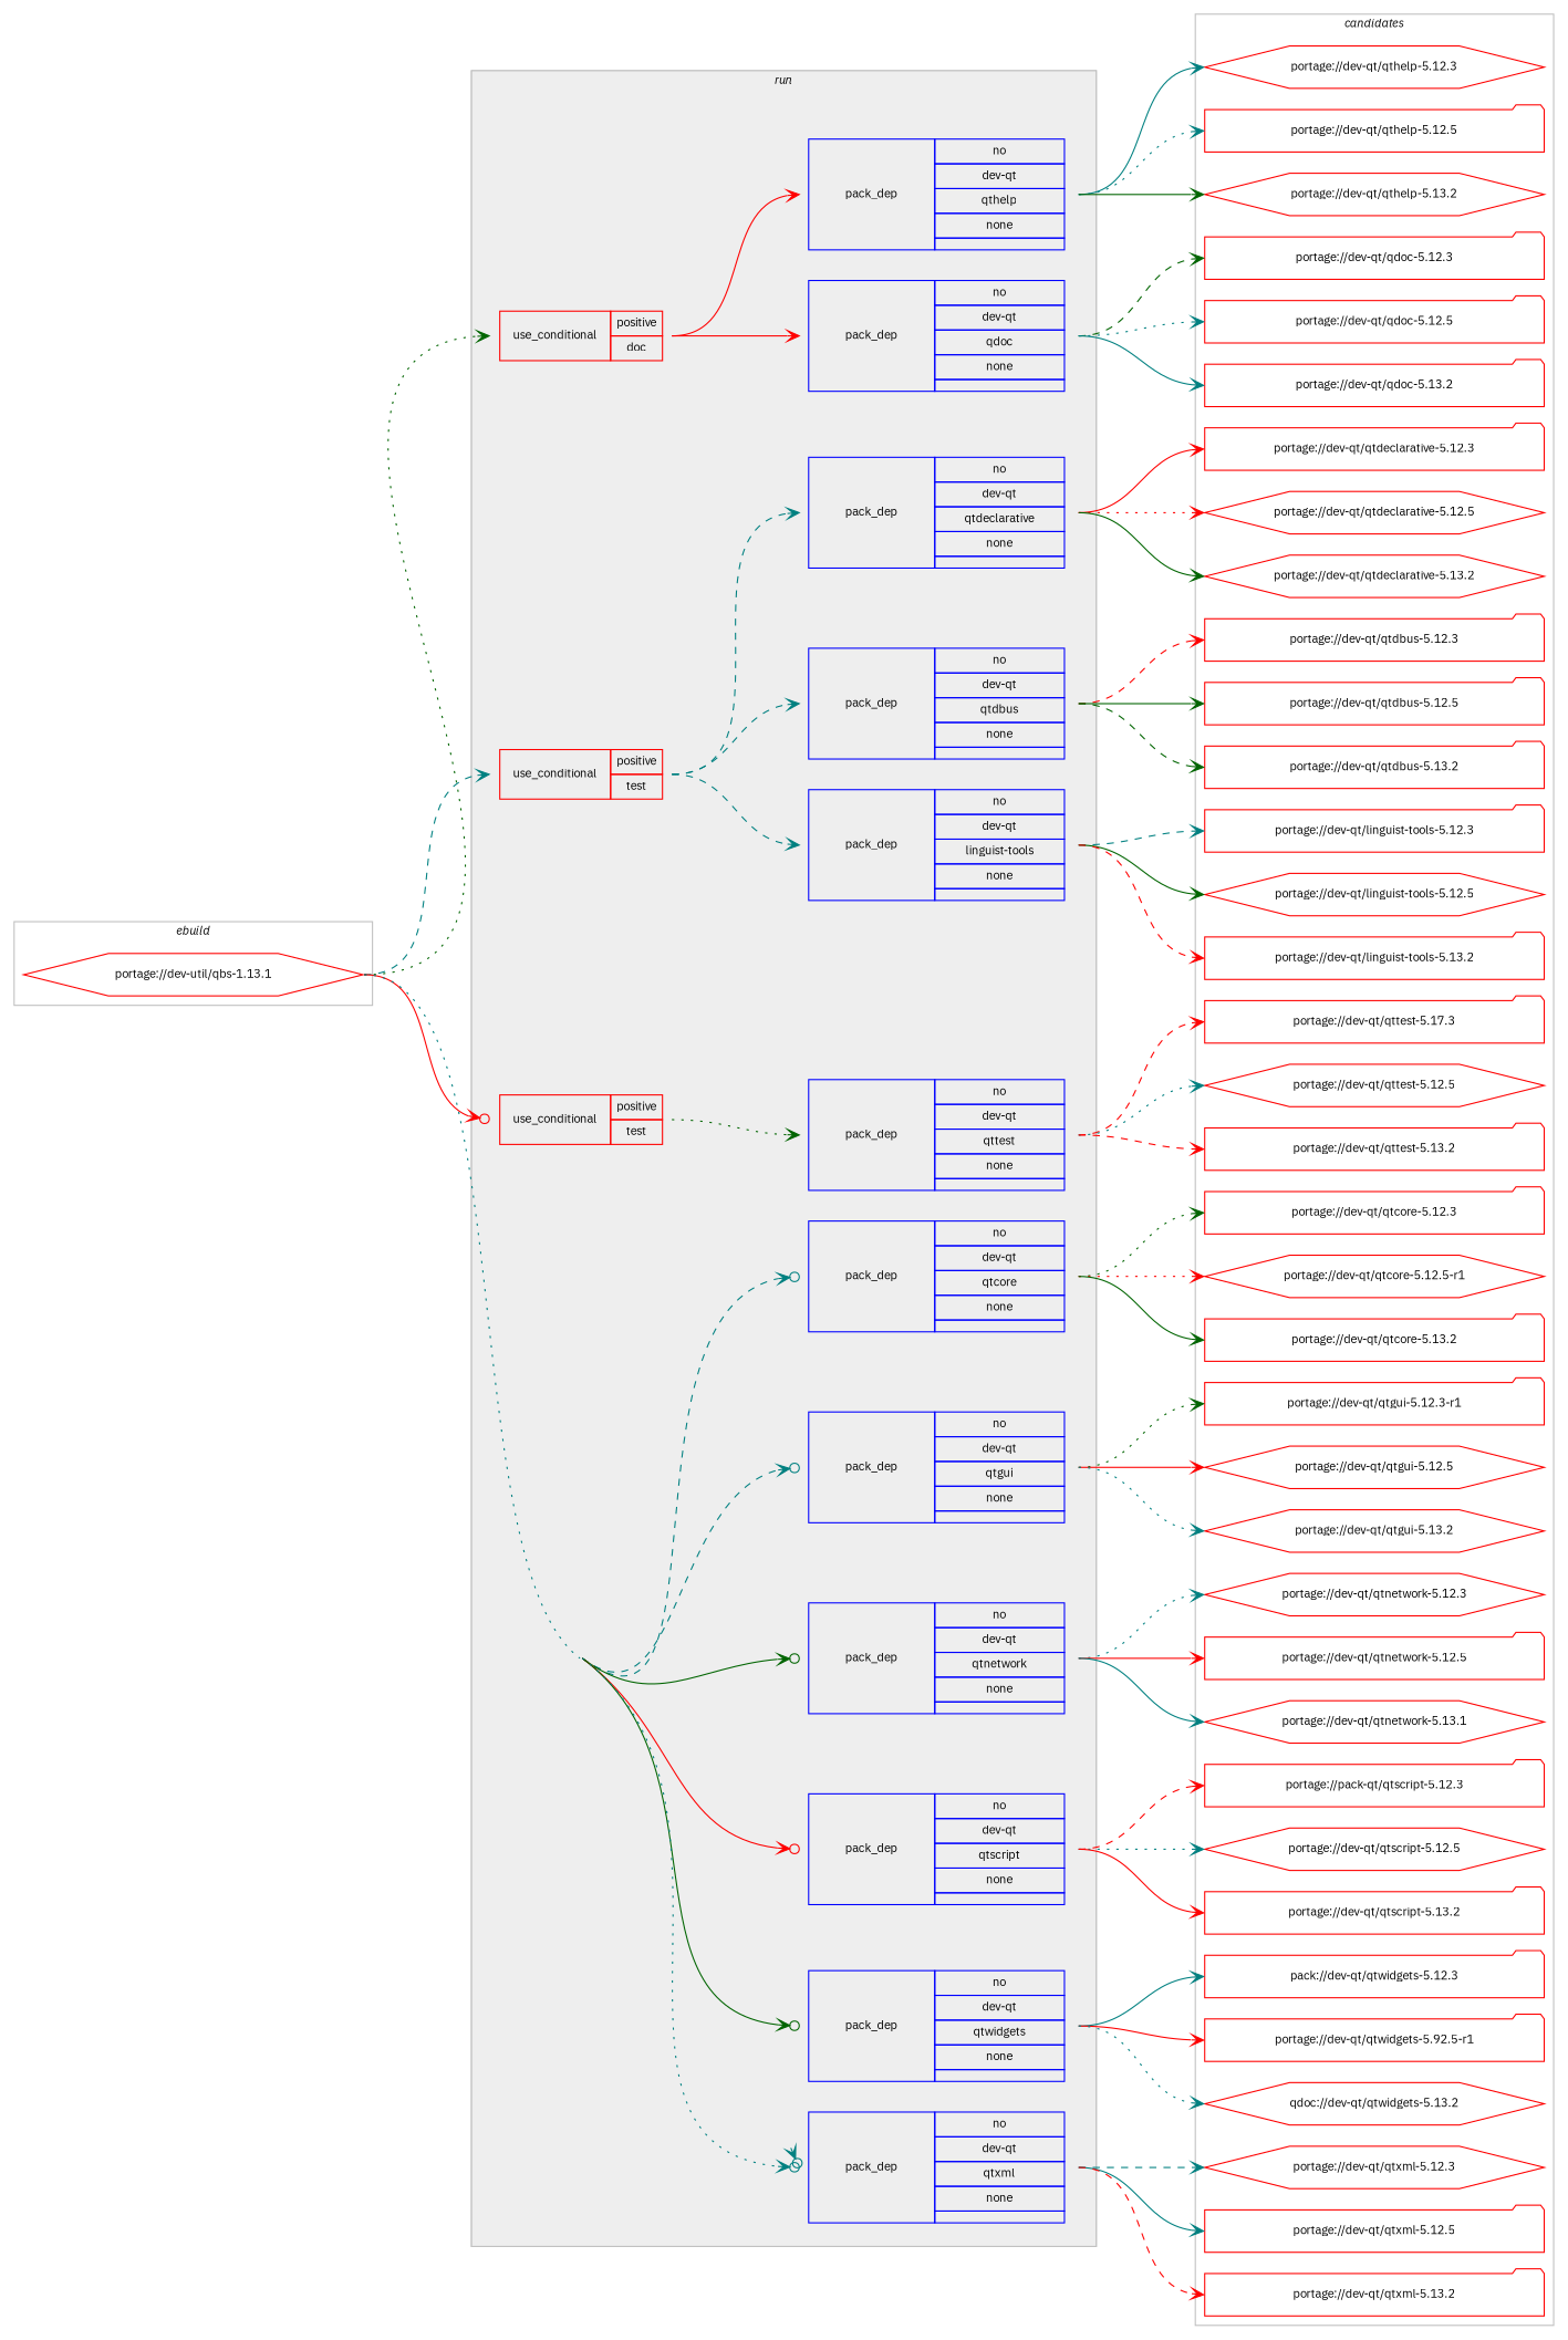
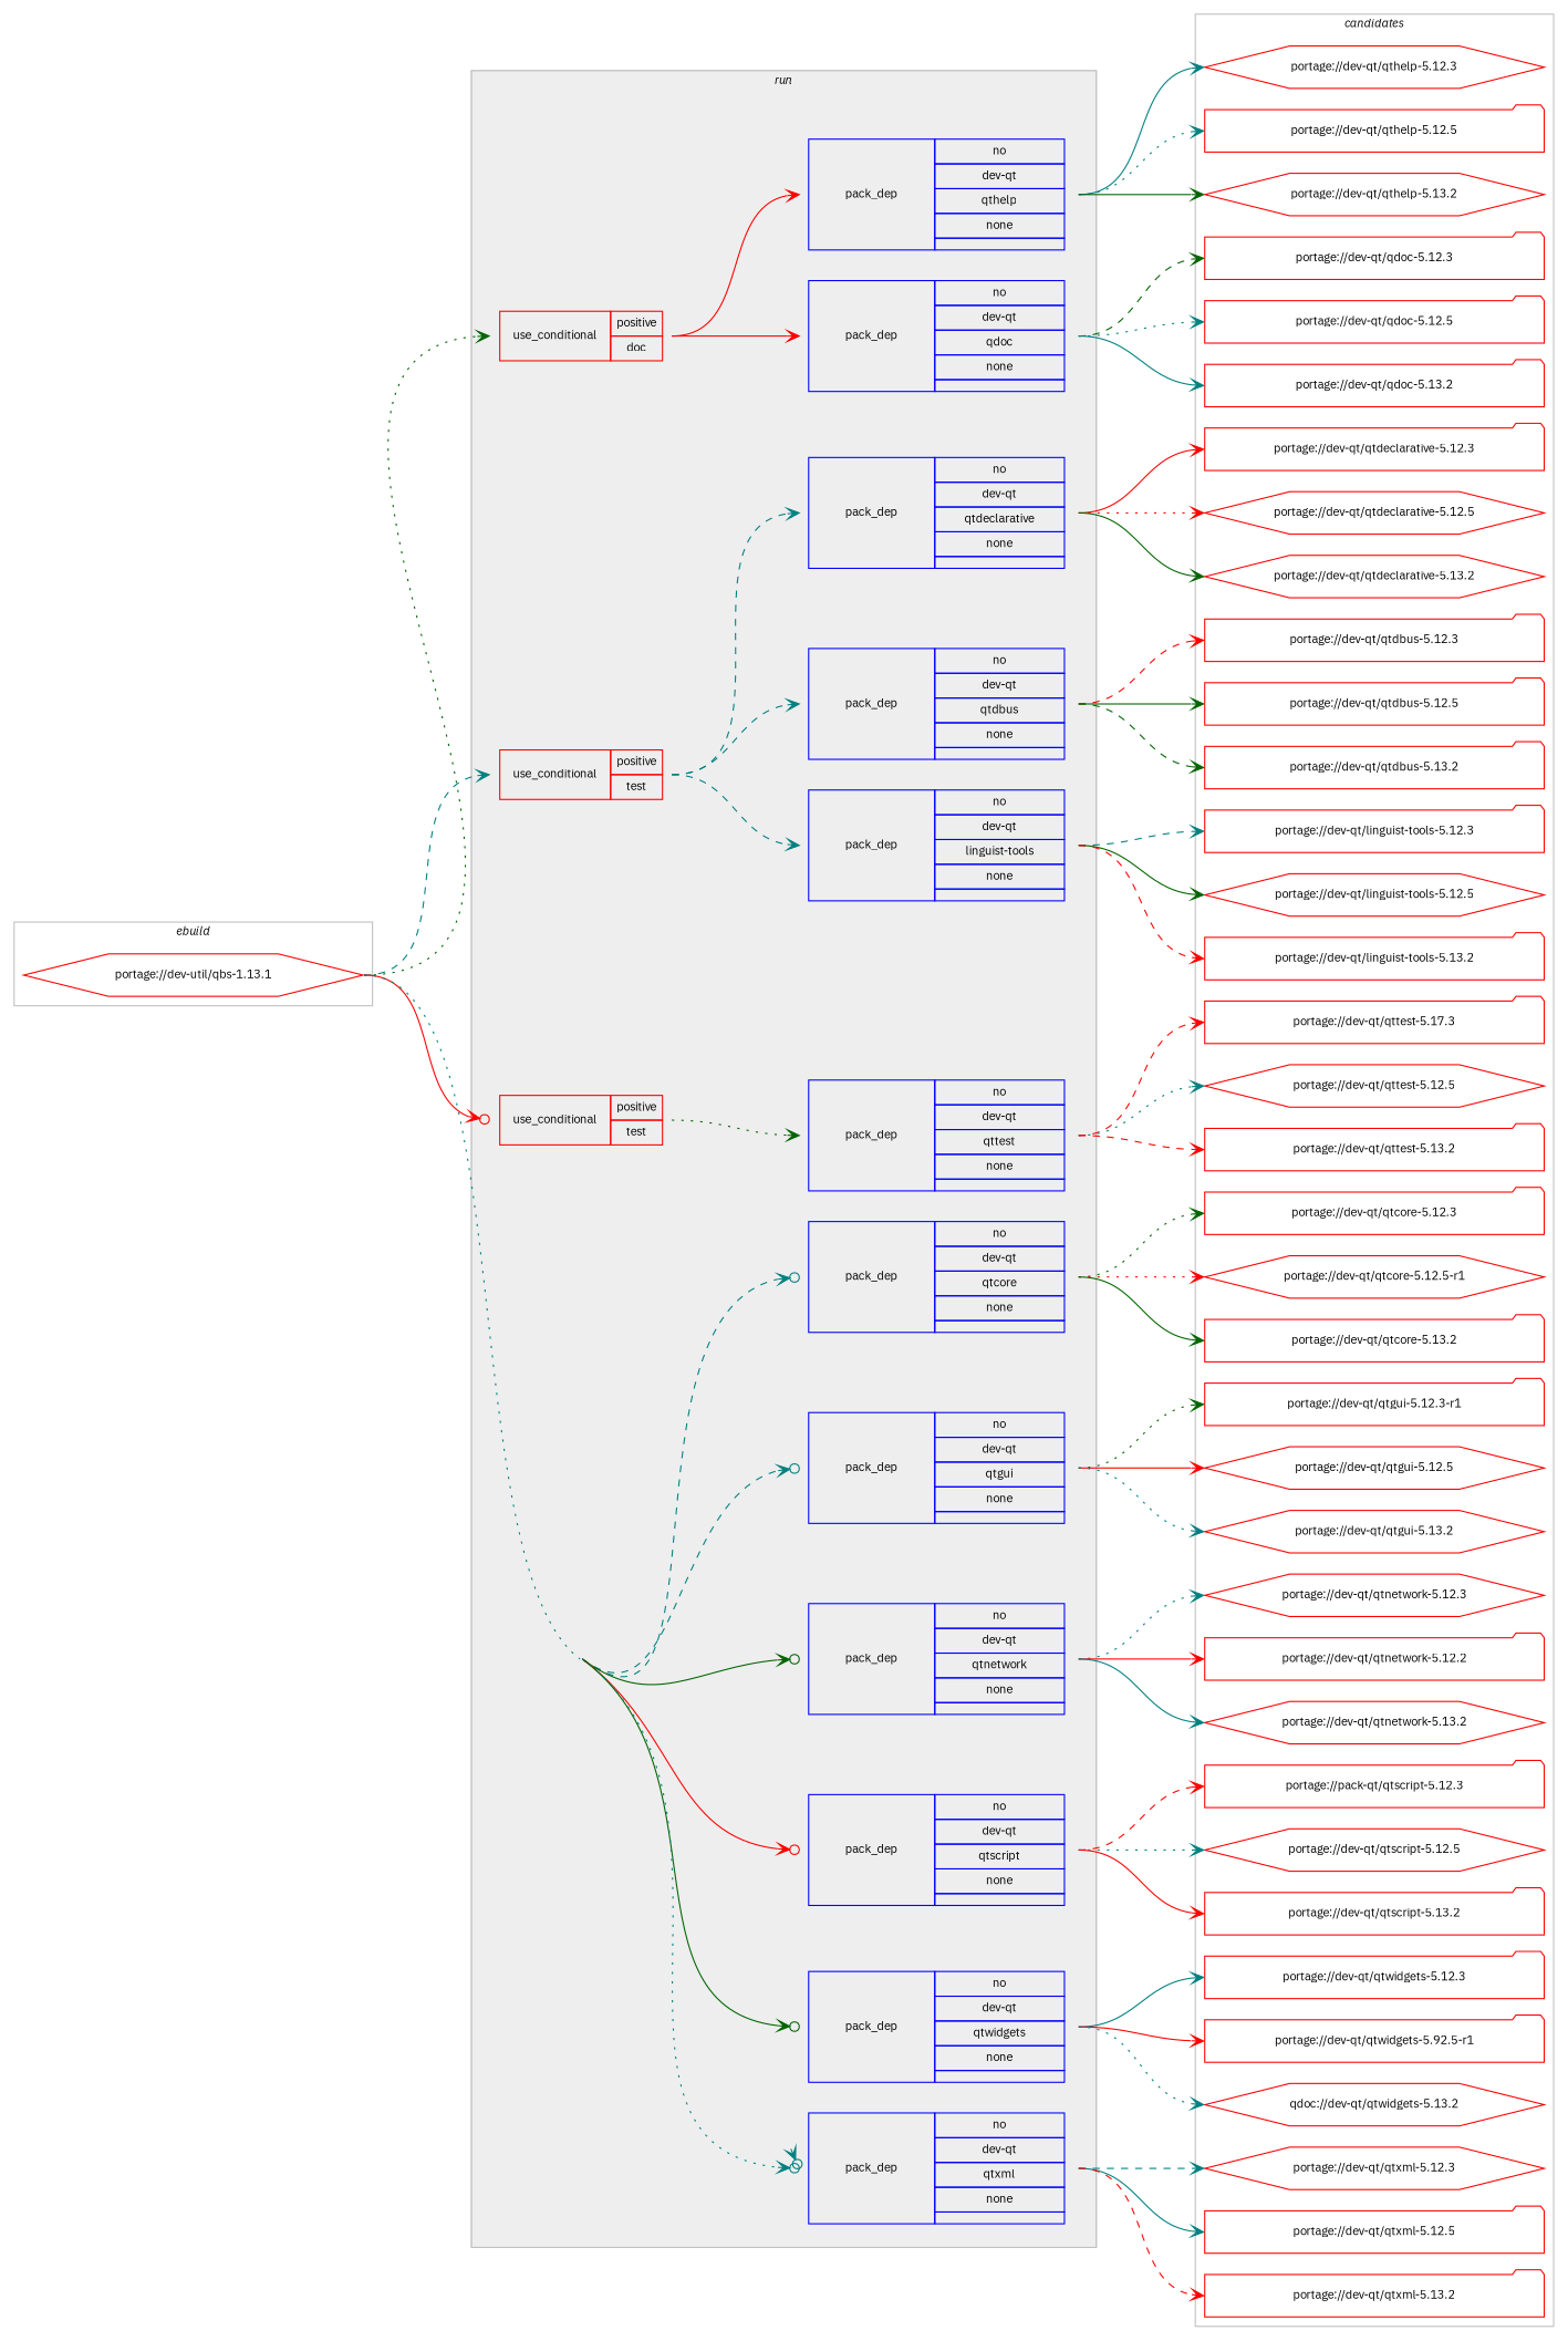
  digraph {
    compound=true
    concentrate=true
    fontname="IBM Plex Sans"
    fontsize=10
    newrank=true
    rankdir=LR
    ranksep=1.5
    node [color=red fontname="IBM Plex Sans" fontsize=10 shape=folder]
    edge [arrowhead=vee color=teal fontname="IBM Plex Sans" headport=w style=solid tailport=e weight=100]
    n1 [label="portage://dev-util/qbs-1.13.1" shape=hexagon width=4]
    n2 [color=blue label=<<TABLE BORDER="0" CELLBORDER="1" CELLSPACING="0" CELLPADDING="4" WIDTH="220"><TR><TD ROWSPAN="6" CELLPADDING="30">pack_dep</TD></TR><TR><TD WIDTH="110">no</TD></TR><TR><TD>dev-qt</TD></TR><TR><TD>qdoc</TD></TR><TR><TD>none</TD></TR><TR><TD></TD></TR></TABLE>> shape=none]
    n3 [color=blue label=<<TABLE BORDER="0" CELLBORDER="1" CELLSPACING="0" CELLPADDING="4" WIDTH="220"><TR><TD ROWSPAN="6" CELLPADDING="30">pack_dep</TD></TR><TR><TD WIDTH="110">no</TD></TR><TR><TD>dev-qt</TD></TR><TR><TD>qthelp</TD></TR><TR><TD>none</TD></TR><TR><TD></TD></TR></TABLE>> shape=none]
    n4 [label=<<TABLE BORDER="0" CELLBORDER="1" CELLSPACING="0" CELLPADDING="4"><TR><TD ROWSPAN="3" CELLPADDING="10">use_conditional</TD></TR><TR><TD>positive</TD></TR><TR><TD>doc</TD></TR></TABLE>> shape=none]
    n5 [color=blue label=<<TABLE BORDER="0" CELLBORDER="1" CELLSPACING="0" CELLPADDING="4" WIDTH="220"><TR><TD ROWSPAN="6" CELLPADDING="30">pack_dep</TD></TR><TR><TD WIDTH="110">no</TD></TR><TR><TD>dev-qt</TD></TR><TR><TD>linguist-tools</TD></TR><TR><TD>none</TD></TR><TR><TD></TD></TR></TABLE>> shape=none]
    n6 [color=blue label=<<TABLE BORDER="0" CELLBORDER="1" CELLSPACING="0" CELLPADDING="4" WIDTH="220"><TR><TD ROWSPAN="6" CELLPADDING="30">pack_dep</TD></TR><TR><TD WIDTH="110">no</TD></TR><TR><TD>dev-qt</TD></TR><TR><TD>qtdbus</TD></TR><TR><TD>none</TD></TR><TR><TD></TD></TR></TABLE>> shape=none]
    n7 [color=blue label=<<TABLE BORDER="0" CELLBORDER="1" CELLSPACING="0" CELLPADDING="4" WIDTH="220"><TR><TD ROWSPAN="6" CELLPADDING="30">pack_dep</TD></TR><TR><TD WIDTH="110">no</TD></TR><TR><TD>dev-qt</TD></TR><TR><TD>qtdeclarative</TD></TR><TR><TD>none</TD></TR><TR><TD></TD></TR></TABLE>> shape=none]
    n8 [label=<<TABLE BORDER="0" CELLBORDER="1" CELLSPACING="0" CELLPADDING="4"><TR><TD ROWSPAN="3" CELLPADDING="10">use_conditional</TD></TR><TR><TD>positive</TD></TR><TR><TD>test</TD></TR></TABLE>> shape=none]
    n9 [color=blue label=<<TABLE BORDER="0" CELLBORDER="1" CELLSPACING="0" CELLPADDING="4" WIDTH="220"><TR><TD ROWSPAN="6" CELLPADDING="30">pack_dep</TD></TR><TR><TD WIDTH="110">no</TD></TR><TR><TD>dev-qt</TD></TR><TR><TD>qttest</TD></TR><TR><TD>none</TD></TR><TR><TD></TD></TR></TABLE>> shape=none]
    n10 [label=<<TABLE BORDER="0" CELLBORDER="1" CELLSPACING="0" CELLPADDING="4"><TR><TD ROWSPAN="3" CELLPADDING="10">use_conditional</TD></TR><TR><TD>positive</TD></TR><TR><TD>test</TD></TR></TABLE>> shape=none]
    n11 [color=blue label=<<TABLE BORDER="0" CELLBORDER="1" CELLSPACING="0" CELLPADDING="4" WIDTH="220"><TR><TD ROWSPAN="6" CELLPADDING="30">pack_dep</TD></TR><TR><TD WIDTH="110">no</TD></TR><TR><TD>dev-qt</TD></TR><TR><TD>qtcore</TD></TR><TR><TD>none</TD></TR><TR><TD></TD></TR></TABLE>> shape=none]
    n12 [color=blue label=<<TABLE BORDER="0" CELLBORDER="1" CELLSPACING="0" CELLPADDING="4" WIDTH="220"><TR><TD ROWSPAN="6" CELLPADDING="30">pack_dep</TD></TR><TR><TD WIDTH="110">no</TD></TR><TR><TD>dev-qt</TD></TR><TR><TD>qtgui</TD></TR><TR><TD>none</TD></TR><TR><TD></TD></TR></TABLE>> shape=none]
    n13 [color=blue label=<<TABLE BORDER="0" CELLBORDER="1" CELLSPACING="0" CELLPADDING="4" WIDTH="220"><TR><TD ROWSPAN="6" CELLPADDING="30">pack_dep</TD></TR><TR><TD WIDTH="110">no</TD></TR><TR><TD>dev-qt</TD></TR><TR><TD>qtnetwork</TD></TR><TR><TD>none</TD></TR><TR><TD></TD></TR></TABLE>> shape=none]
    n14 [color=blue label=<<TABLE BORDER="0" CELLBORDER="1" CELLSPACING="0" CELLPADDING="4" WIDTH="220"><TR><TD ROWSPAN="6" CELLPADDING="30">pack_dep</TD></TR><TR><TD WIDTH="110">no</TD></TR><TR><TD>dev-qt</TD></TR><TR><TD>qtscript</TD></TR><TR><TD>none</TD></TR><TR><TD></TD></TR></TABLE>> shape=none]
    n15 [color=blue label=<<TABLE BORDER="0" CELLBORDER="1" CELLSPACING="0" CELLPADDING="4" WIDTH="220"><TR><TD ROWSPAN="6" CELLPADDING="30">pack_dep</TD></TR><TR><TD WIDTH="110">no</TD></TR><TR><TD>dev-qt</TD></TR><TR><TD>qtwidgets</TD></TR><TR><TD>none</TD></TR><TR><TD></TD></TR></TABLE>> shape=none]
    n16 [color=blue label=<<TABLE BORDER="0" CELLBORDER="1" CELLSPACING="0" CELLPADDING="4" WIDTH="220"><TR><TD ROWSPAN="6" CELLPADDING="30">pack_dep</TD></TR><TR><TD WIDTH="110">no</TD></TR><TR><TD>dev-qt</TD></TR><TR><TD>qtxml</TD></TR><TR><TD>none</TD></TR><TR><TD></TD></TR></TABLE>> shape=none]
    n17 [label="portage://dev-qt/qdoc-5.12.3" width=4]
    n18 [label="portage://dev-qt/qdoc-5.12.5" width=4]
    n19 [label="portage://dev-qt/qdoc-5.13.2" width=4]
    n20 [label="portage://dev-qt/qthelp-5.12.3" shape=hexagon width=4]
    n21 [label="portage://dev-qt/qthelp-5.12.5" width=4]
    n22 [label="portage://dev-qt/qthelp-5.13.2" shape=hexagon width=4]
    n23 [label="portage://dev-qt/qtdbus-5.12.3" width=4]
    n24 [label="portage://dev-qt/qtdbus-5.12.5" width=4]
    n25 [label="portage://dev-qt/qtdbus-5.13.2" width=4]
    n26 [label="portage://dev-qt/linguist-tools-5.12.3" width=4]
    n27 [label="portage://dev-qt/linguist-tools-5.12.5" shape=hexagon width=4]
    n28 [label="portage://dev-qt/linguist-tools-5.13.2" width=4]
    n29 [label="portage://dev-qt/qtdeclarative-5.12.3" width=4]
    n30 [label="portage://dev-qt/qtdeclarative-5.12.5" shape=hexagon width=4]
    n31 [label="portage://dev-qt/qtdeclarative-5.13.2" shape=hexagon width=4]
    n32 [label="portage://dev-qt/qttest-5.17.3" width=4]
    n33 [label="portage://dev-qt/qttest-5.12.5" shape=hexagon width=4]
    n34 [label="portage://dev-qt/qttest-5.13.2" width=4]
    n35 [label="portage://dev-qt/qtcore-5.12.3" width=4]
    n36 [label="portage://dev-qt/qtcore-5.12.5-r1" shape=hexagon width=4]
    n37 [label="portage://dev-qt/qtcore-5.13.2" width=4]
    n38 [label="portage://dev-qt/qtgui-5.12.3-r1" width=4]
    n39 [label="portage://dev-qt/qtgui-5.12.5" shape=hexagon width=4]
    n40 [label="portage://dev-qt/qtgui-5.13.2" shape=hexagon width=4]
    n41 [label="portage://dev-qt/qtnetwork-5.12.3" shape=hexagon width=4]
-   n42 [label="portage://dev-qt/qtnetwork-5.12.5" width=4]
-   n43 [label="portage://dev-qt/qtnetwork-5.13.1" shape=hexagon width=4]
+   n42 [label="portage://dev-qt/qtnetwork-5.12.2" width=4]
+   n43 [label="portage://dev-qt/qtnetwork-5.13.2" shape=hexagon width=4]
    n44 [label="portage://pack-qt/qtscript-5.12.3" width=4]
    n45 [label="portage://dev-qt/qtscript-5.12.5" shape=hexagon width=4]
    n46 [label="portage://dev-qt/qtscript-5.13.2" width=4]
-   n47 [label="pack://dev-qt/qtwidgets-5.12.3" width=4]
+   n47 [label="portage://dev-qt/qtwidgets-5.12.3" width=4]
    n48 [label="portage://dev-qt/qtwidgets-5.92.5-r1" width=4]
    n49 [label="qdoc://dev-qt/qtwidgets-5.13.2" shape=hexagon width=4]
    n50 [label="portage://dev-qt/qtxml-5.12.3" shape=hexagon width=4]
    n51 [label="portage://dev-qt/qtxml-5.12.5" width=4]
    n52 [label="portage://dev-qt/qtxml-5.13.2" width=4]
    subgraph cluster_1 {
      color=gray
      label=<<i>ebuild</i>>
      rank=same
      n1
    }
    subgraph cluster_2 {
      color=gray
      label=<<i>dependencies</i>>
      subgraph cluster_3 {
        color=gray
        fillcolor="#eeeeee"
        label=<<i>compile</i>>
        style=filled
        subgraph sub_4 {
          color=gray
          fillcolor="#eeeeee"
          label=<<i>compile</i>>
          style=filled
          n4
          subgraph sub_5 {
            color=gray
            fillcolor="#eeeeee"
            label=<<i>compile</i>>
            style=filled
            n2
          }
          subgraph sub_6 {
            color=gray
            fillcolor="#eeeeee"
            label=<<i>compile</i>>
            style=filled
            n3
          }
        }
        subgraph sub_7 {
          color=gray
          fillcolor="#eeeeee"
          label=<<i>compile</i>>
          style=filled
          n8
          subgraph sub_8 {
            color=gray
            fillcolor="#eeeeee"
            label=<<i>compile</i>>
            style=filled
            n5
          }
          subgraph sub_9 {
            color=gray
            fillcolor="#eeeeee"
            label=<<i>compile</i>>
            style=filled
            n6
          }
          subgraph sub_10 {
            color=gray
            fillcolor="#eeeeee"
            label=<<i>compile</i>>
            style=filled
            n7
          }
        }
      }
      subgraph cluster_11 {
        color=gray
        fillcolor="#eeeeee"
        label=<<i>compile and run</i>>
        style=filled
        subgraph sub_12 {
          color=gray
          fillcolor="#eeeeee"
          label=<<i>compile and run</i>>
          style=filled
          n10
          subgraph sub_13 {
            color=gray
            fillcolor="#eeeeee"
            label=<<i>compile and run</i>>
            style=filled
            n9
          }
        }
        subgraph sub_14 {
          color=gray
          fillcolor="#eeeeee"
          label=<<i>compile and run</i>>
          style=filled
          n11
        }
        subgraph sub_15 {
          color=gray
          fillcolor="#eeeeee"
          label=<<i>compile and run</i>>
          style=filled
          n12
        }
        subgraph sub_16 {
          color=gray
          fillcolor="#eeeeee"
          label=<<i>compile and run</i>>
          style=filled
          n13
        }
        subgraph sub_17 {
          color=gray
          fillcolor="#eeeeee"
          label=<<i>compile and run</i>>
          style=filled
          n14
        }
        subgraph sub_18 {
          color=gray
          fillcolor="#eeeeee"
          label=<<i>compile and run</i>>
          style=filled
          n15
        }
        subgraph sub_19 {
          color=gray
          fillcolor="#eeeeee"
          label=<<i>compile and run</i>>
          style=filled
          n16
        }
      }
      subgraph cluster_20 {
        color=gray
        fillcolor="#eeeeee"
        label=<<i>run</i>>
        style=filled
      }
    }
    subgraph cluster_21 {
      color=gray
      label=<<i>candidates</i>>
      rank=same
      subgraph sub_22 {
        color=black
        label=<<i>candidates</i>>
        nodesep=1
        rank=same
        n17
        n18
        n19
      }
      subgraph sub_23 {
        color=black
        label=<<i>candidates</i>>
        nodesep=1
        rank=same
        n20
        n21
        n22
      }
      subgraph sub_24 {
        color=black
        label=<<i>candidates</i>>
        nodesep=1
        rank=same
        n23
        n24
        n25
      }
      subgraph sub_25 {
        color=black
        label=<<i>candidates</i>>
        nodesep=1
        rank=same
        n26
        n27
        n28
      }
      subgraph sub_26 {
        color=black
        label=<<i>candidates</i>>
        nodesep=1
        rank=same
        n29
        n30
        n31
      }
      subgraph sub_27 {
        color=black
        label=<<i>candidates</i>>
        nodesep=1
        rank=same
        n32
        n33
        n34
      }
      subgraph sub_28 {
        color=black
        label=<<i>candidates</i>>
        nodesep=1
        rank=same
        n35
        n36
        n37
      }
      subgraph sub_29 {
        color=black
        label=<<i>candidates</i>>
        nodesep=1
        rank=same
        n38
        n39
        n40
      }
      subgraph sub_30 {
        color=black
        label=<<i>candidates</i>>
        nodesep=1
        rank=same
        n41
        n42
        n43
      }
      subgraph sub_31 {
        color=black
        label=<<i>candidates</i>>
        nodesep=1
        rank=same
        n44
        n45
        n46
      }
      subgraph sub_32 {
        color=black
        label=<<i>candidates</i>>
        nodesep=1
        rank=same
        n47
        n48
        n49
      }
      subgraph sub_33 {
        color=black
        label=<<i>candidates</i>>
        nodesep=1
        rank=same
        n50
        n51
        n52
      }
    }
    n1 -> n4 [color=darkgreen style=dotted weight=20]
    n1 -> n8 [style=dashed weight=20]
    n1 -> n10 [arrowhead=odotvee color=red weight=20]
    n1 -> n11 [arrowhead=odotvee style=dashed weight=20]
    n1 -> n12 [arrowhead=odotvee style=dashed weight=20]
    n1 -> n13 [arrowhead=odotvee color=darkgreen weight=20]
    n1 -> n14 [arrowhead=odotvee color=red weight=20]
    n1 -> n15 [arrowhead=odotvee color=darkgreen weight=20]
    n1 -> n16 [arrowhead=odotvee style=dotted weight=20]
    n2 -> n17 [color=darkgreen style=dashed]
    n2 -> n18 [style=dotted]
    n2 -> n19
    n3 -> n20
    n3 -> n21 [style=dotted]
    n3 -> n22 [color=darkgreen]
    n4 -> n2 [color=red weight=20]
    n4 -> n3 [color=red weight=20]
    n5 -> n26 [style=dashed]
    n5 -> n27 [color=darkgreen]
    n5 -> n28 [color=red style=dashed]
    n6 -> n23 [color=red style=dashed]
    n6 -> n24 [color=darkgreen]
    n6 -> n25 [color=darkgreen style=dashed]
    n7 -> n29 [color=red]
    n7 -> n30 [color=red style=dotted]
    n7 -> n31 [color=darkgreen]
    n8 -> n5 [style=dashed weight=20]
    n8 -> n6 [style=dashed weight=20]
    n8 -> n7 [style=dashed weight=20]
    n9 -> n32 [color=red style=dashed]
    n9 -> n33 [style=dotted]
    n9 -> n34 [color=red style=dashed]
    n10 -> n9 [color=darkgreen style=dotted weight=20]
    n11 -> n35 [color=darkgreen style=dotted]
    n11 -> n36 [color=red style=dotted]
    n11 -> n37 [color=darkgreen]
    n12 -> n38 [color=darkgreen style=dotted]
    n12 -> n39 [color=red]
    n12 -> n40 [style=dotted]
    n13 -> n41 [style=dotted]
    n13 -> n42 [color=red]
    n13 -> n43
    n14 -> n44 [color=red style=dashed]
    n14 -> n45 [style=dotted]
    n14 -> n46 [color=red]
    n15 -> n47
    n15 -> n48 [color=red]
    n15 -> n49 [style=dotted]
    n16 -> n50 [style=dashed]
    n16 -> n51
    n16 -> n52 [color=red style=dashed]
  }
